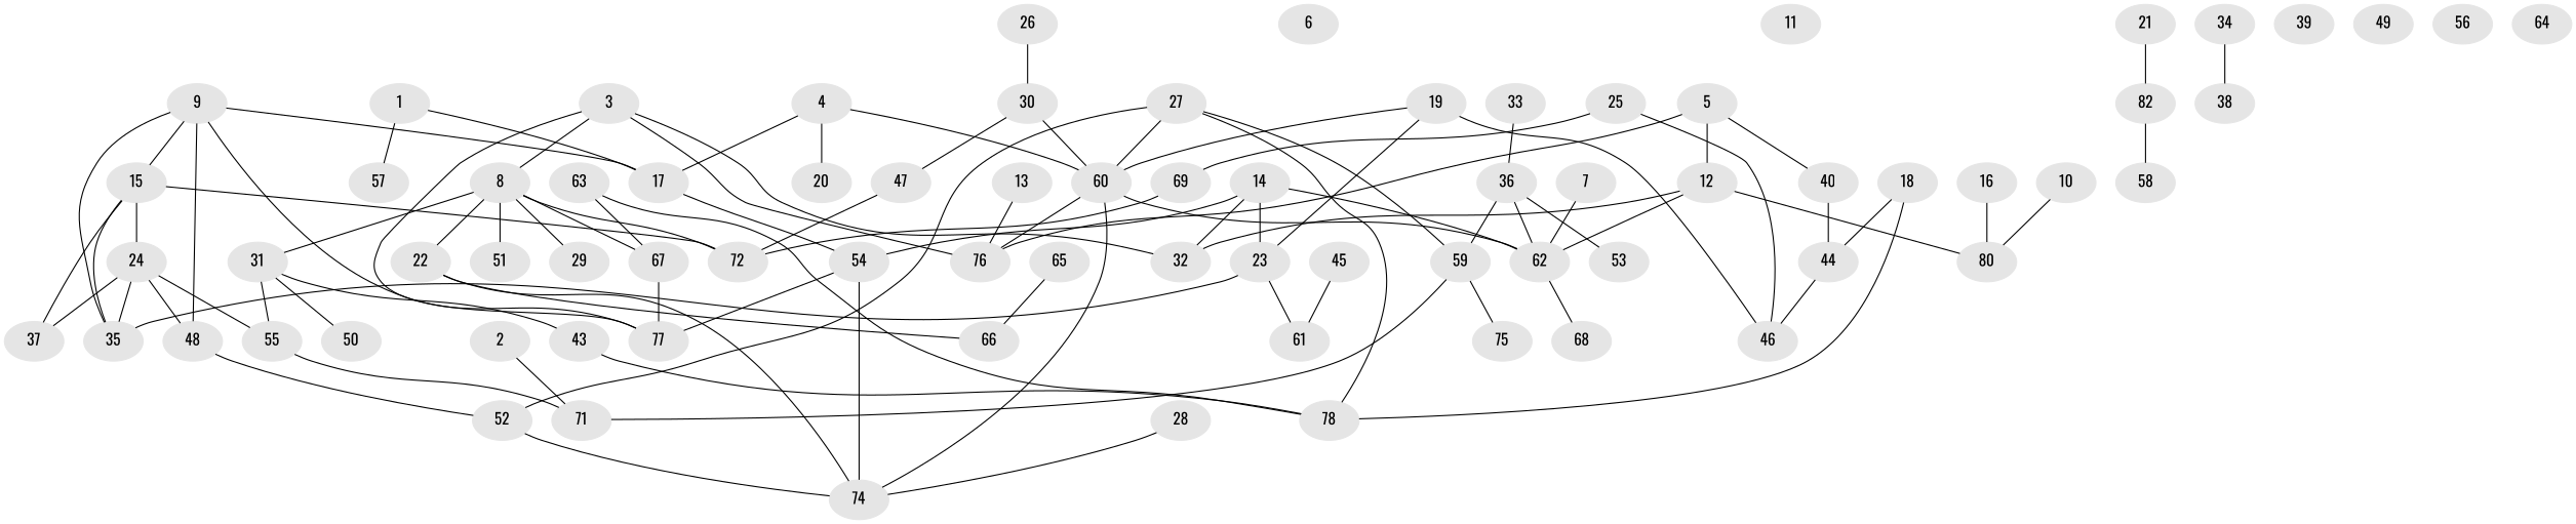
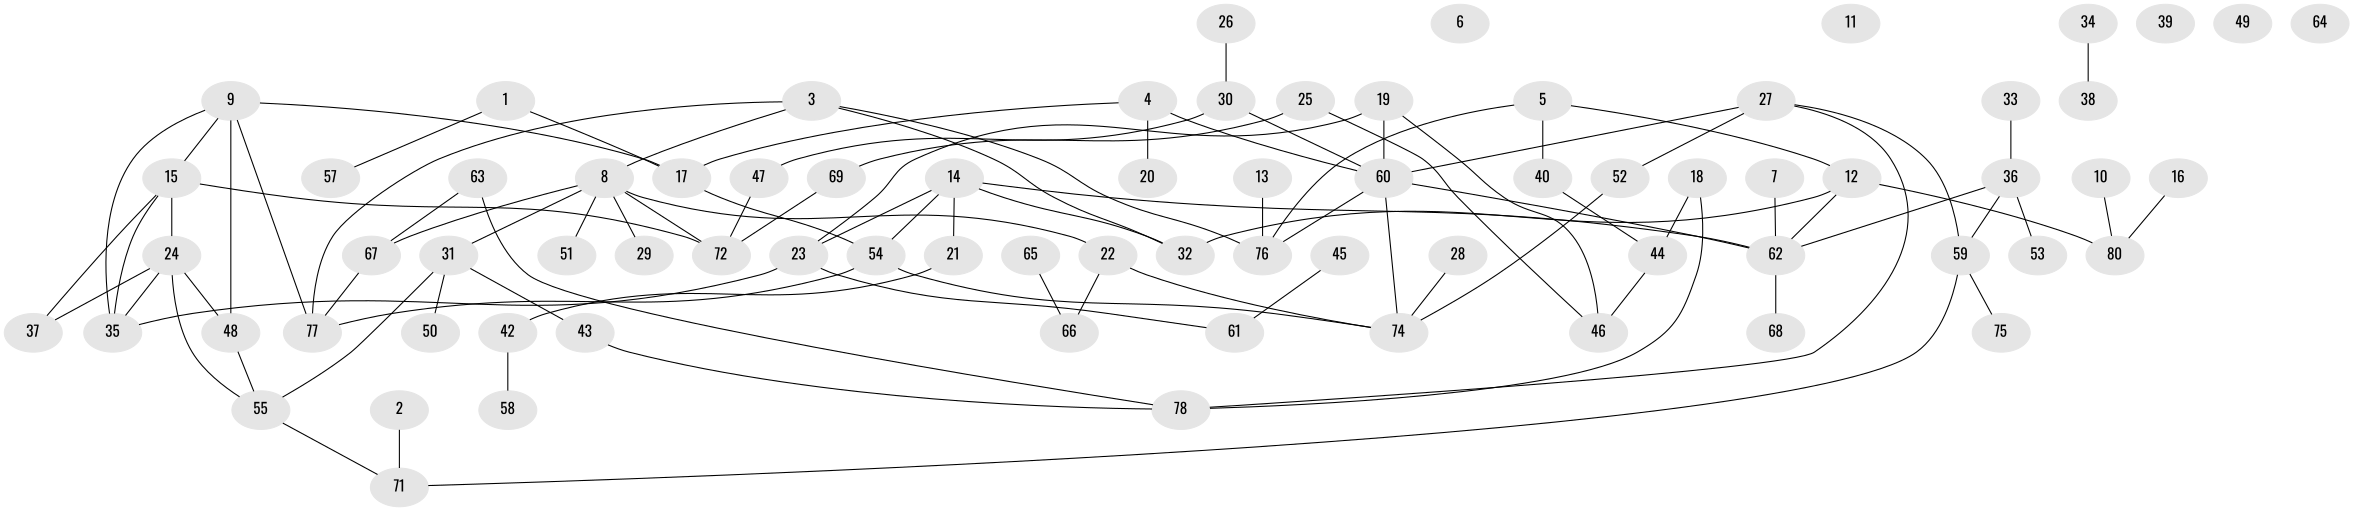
  graph {
    fontname=Oswald
    node [color=gray90 fontname=Oswald style=filled]
    edge [fontname=Oswald]
    1
    17
    57
    54
    2
    71
    3
    8
    32
    76
    77
    22
    29
    31
    51
    67
    72
    4
    20
    60
    62
    74
    5
    12
    40
    n26 [label=80]
    44
    6
    7
    68
    66
    25
    46
    69
    55
    43
    50
    9
    15
    35
    48
    24
    37
    23
    61
    10
    11
    13
    27
    78
    52
    59
    14
    21
-   42 [label=82]
+   42
    16
    18
    19
    58
    26
    30
    47
    75
    28
    33
    36
    53
    34
    38
    65
    39
    45
    49
-   56
    63
    64
    1 -- 17
    1 -- 57
    17 -- 54
    54 -- 77
    54 -- 74
    2 -- 71
    3 -- 8
    3 -- 32
    3 -- 76
    3 -- 77
    8 -- 22
    8 -- 29
    8 -- 31
    8 -- 51
    8 -- 67
    8 -- 72
    22 -- 74
    22 -- 66
    31 -- 55
    31 -- 43
    31 -- 50
    67 -- 77
    4 -- 17
    4 -- 20
    4 -- 60
    60 -- 76
    60 -- 62
    60 -- 74
    62 -- 68
    5 -- 76
    5 -- 12
    5 -- 40
    12 -- 32
    12 -- 62
    12 -- n26
    40 -- 44
    44 -- 46
    7 -- 62
    25 -- 46
    25 -- 69
    69 -- 72
    55 -- 71
    43 -- 78
    9 -- 17
    9 -- 77
    9 -- 15
    9 -- 35
    9 -- 48
    15 -- 72
    15 -- 35
    15 -- 24
    15 -- 37
-   48 -- 52
+   48 -- 55
    24 -- 55
    24 -- 35
    24 -- 48
    24 -- 37
    23 -- 35
    23 -- 61
    10 -- n26
    13 -- 76
    27 -- 60
    27 -- 78
    27 -- 52
    27 -- 59
    52 -- 74
    59 -- 71
    59 -- 75
    14 -- 54
    14 -- 32
    14 -- 62
    14 -- 23
+   14 -- 21
    21 -- 42
    42 -- 58
    16 -- n26
    18 -- 44
    18 -- 78
    19 -- 60
    19 -- 46
    19 -- 23
    26 -- 30
    30 -- 60
    30 -- 47
    47 -- 72
    28 -- 74
    33 -- 36
    36 -- 62
    36 -- 59
    36 -- 53
    34 -- 38
    65 -- 66
    45 -- 61
    63 -- 67
    63 -- 78
  }
